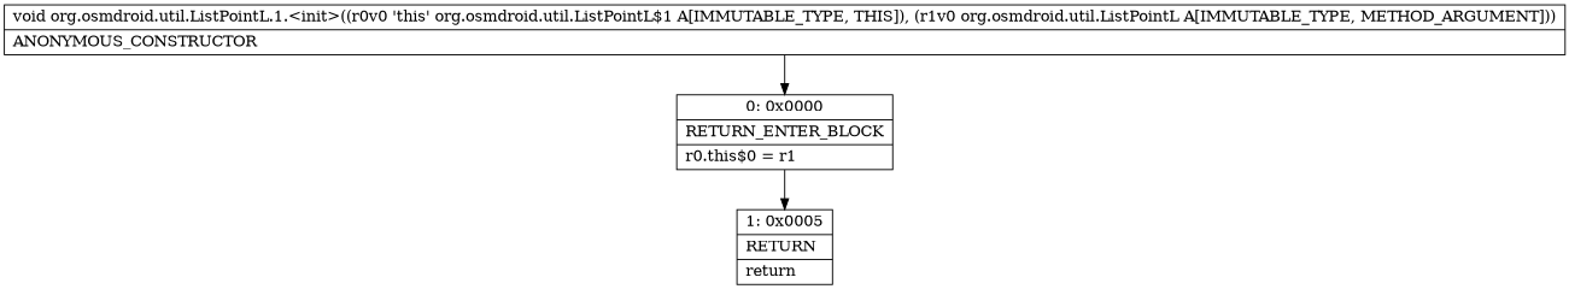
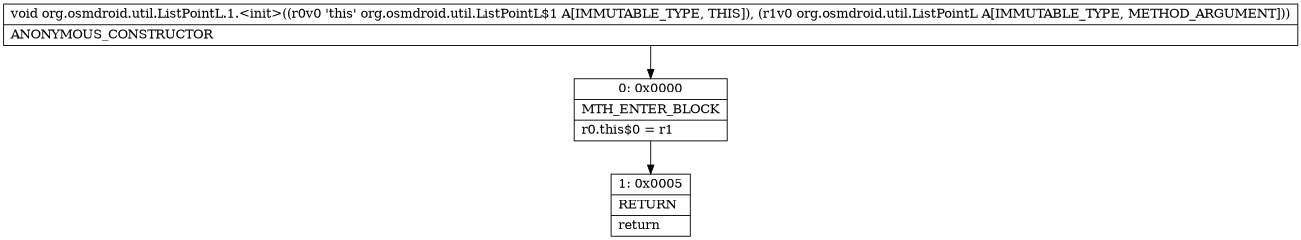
  digraph {
    node [shape=record]
-   n1 [label="{0\:\ 0x0000|RETURN_ENTER_BLOCK\l|r0.this$0 = r1\l}"]
+   n1 [label="{0\:\ 0x0000|MTH_ENTER_BLOCK\l|r0.this$0 = r1\l}"]
    n2 [label="{1\:\ 0x0005|RETURN\l|return\l}"]
    n3 [label="{void org.osmdroid.util.ListPointL.1.\<init\>((r0v0 'this' org.osmdroid.util.ListPointL$1 A[IMMUTABLE_TYPE, THIS]), (r1v0 org.osmdroid.util.ListPointL A[IMMUTABLE_TYPE, METHOD_ARGUMENT]))  | ANONYMOUS_CONSTRUCTOR\l}"]
    n1 -> n2
    n3 -> n1
  }
